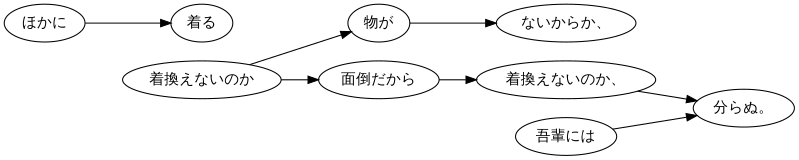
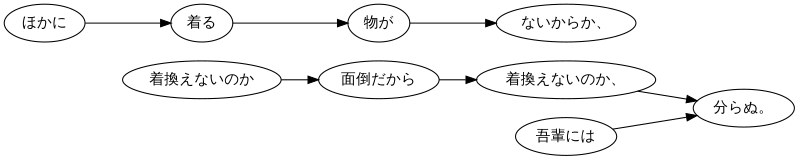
  digraph {
    rankdir=LR
    n1 [label="ほかに"]
    n2 [label="着る"]
    n3 [label="物が"]
    n4 [label="ないからか、"]
    n5 [label="着換えないのか、"]
    n6 [label="分らぬ。"]
    n7 [label="着換えないのか"]
    n8 [label="面倒だから"]
    n9 [label="吾輩には"]
    n1 -> n2
-   n7 -> n3
+   n2 -> n3
    n3 -> n4
    n5 -> n6
    n7 -> n8
    n8 -> n5
    n9 -> n6
  }
